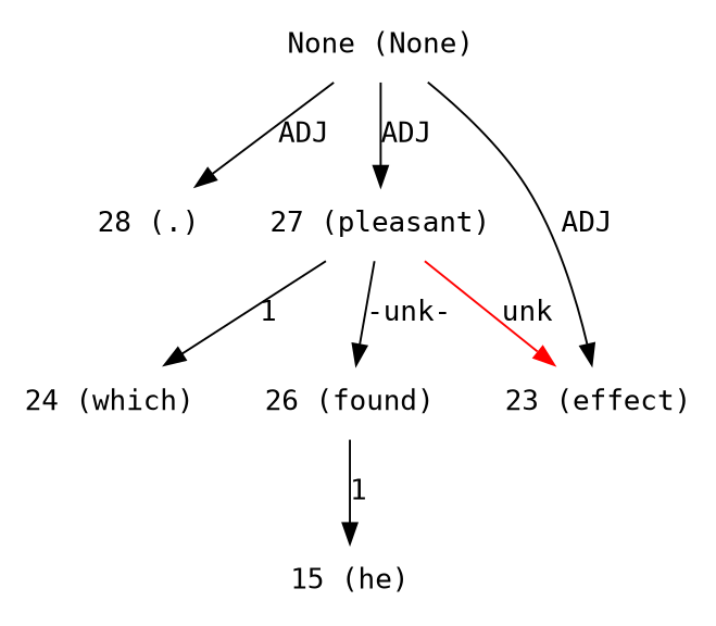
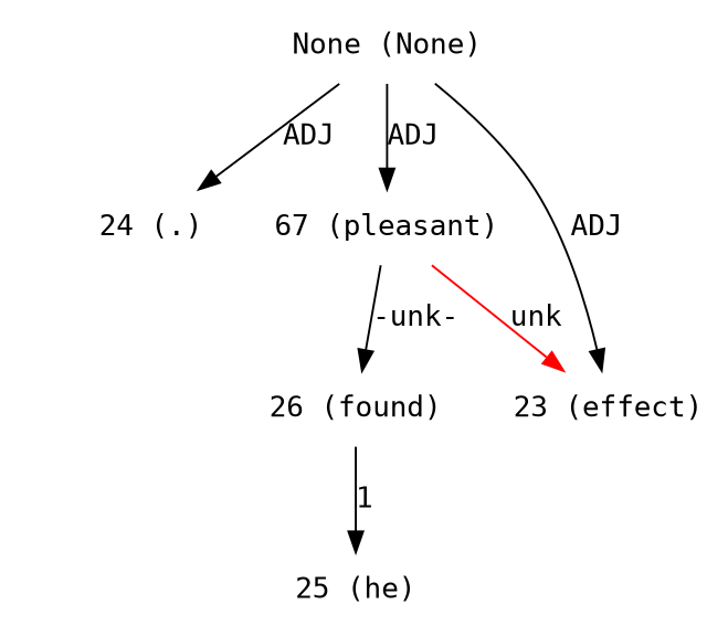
  digraph {
    fontname="DejaVu Sans Mono"
    node [fontname="DejaVu Sans Mono" shape=plaintext]
    edge [dir=forward fontname="DejaVu Sans Mono"]
    n1 [label="None (None)"]
-   n2 [label="28 (.)"]
-   n3 [label="27 (pleasant)"]
+   n2 [label="24 (.)"]
+   n3 [label="67 (pleasant)"]
    n4 [label="23 (effect)"]
-   n5 [label="24 (which)"]
    n6 [label="26 (found)"]
-   n7 [label="15 (he)"]
+   n7 [label="25 (he)"]
    n1 -> n2 [label=ADJ]
    n1 -> n3 [label=ADJ]
    n1 -> n4 [label=ADJ]
    n3 -> n4 [color=red label=unk]
-   n3 -> n5 [label=1]
    n3 -> n6 [label="-unk-"]
    n6 -> n7 [label=1]
  }
